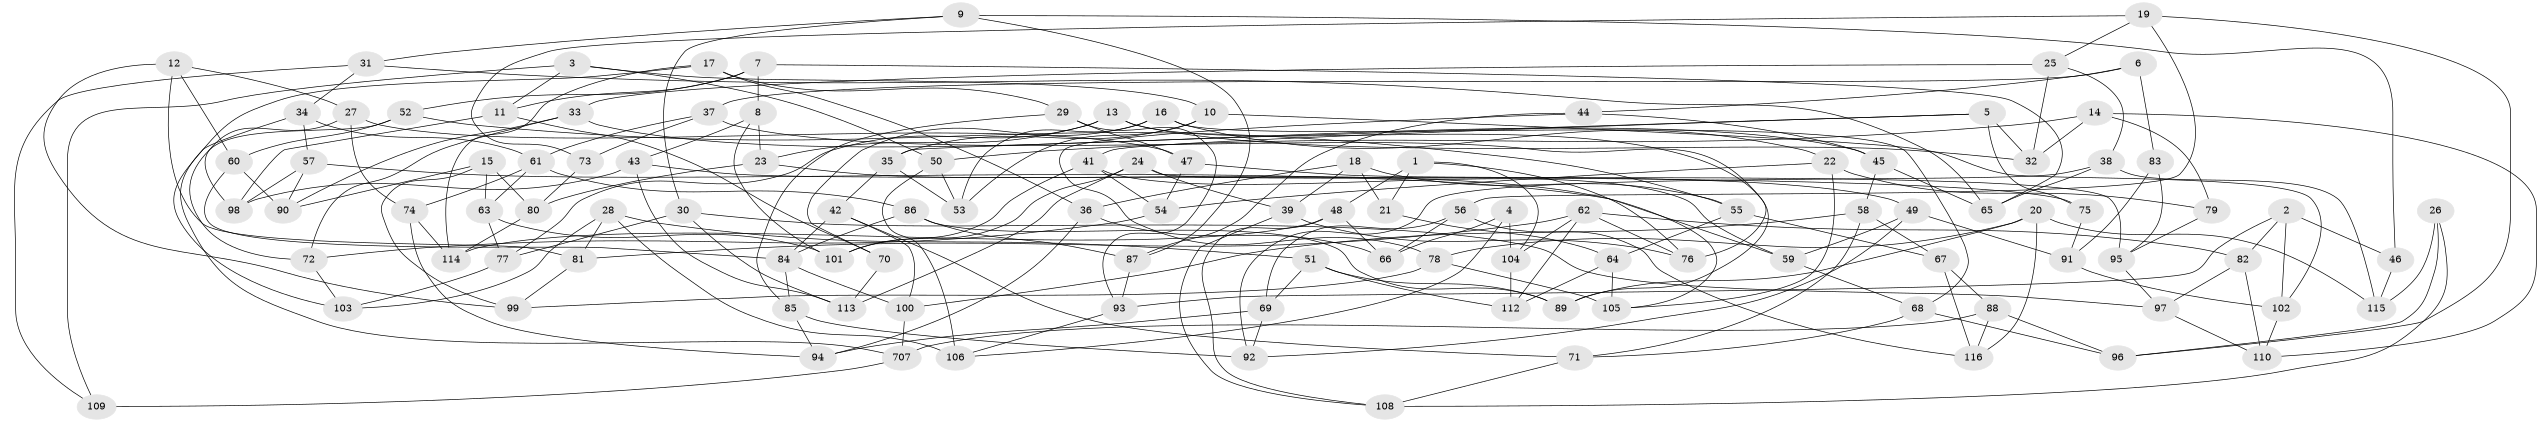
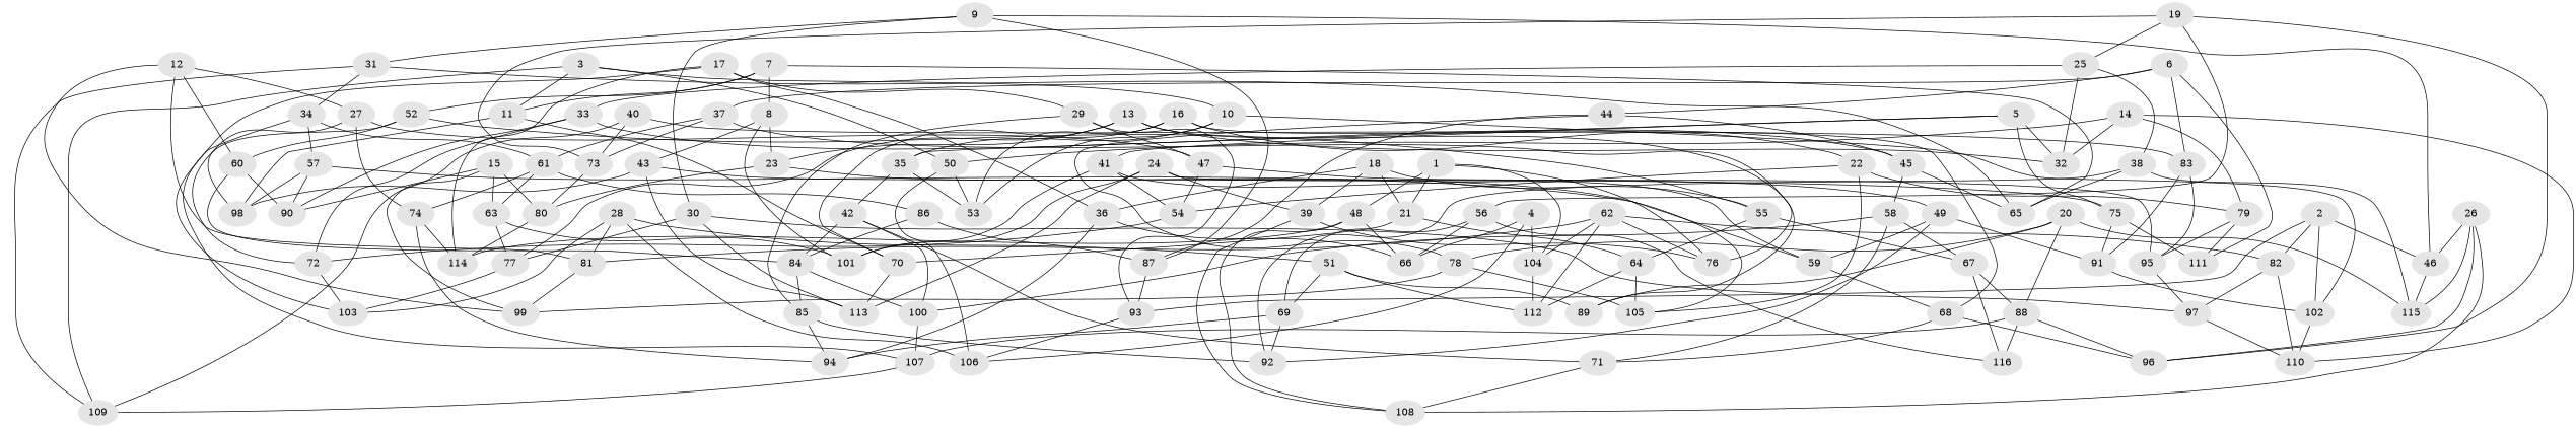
  graph {
    node [color=gray90 style=filled]
    1
    21
    48
    76
    104
    70
    64
    66
    114
    108
    112
    2
    46
    82
    93
    102
    115
    110
    97
    106
    3
    10
    11
    50
    109
    35
    53
    98
    4
    81
    99
    5
    32
    41
    75
    42
    101
    54
    59
+   111
    91
    6
    37
    44
    83
    73
    89
    61
    87
    78
    45
    95
    7
    8
    52
    65
    23
    43
    60
    55
    72
    80
    105
    113
    9
    30
    31
    77
    34
    12
    27
    47
    74
    90
    84
    13
    103
    14
    79
    15
    63
    16
    22
    68
    96
    71
    17
    29
    36
    85
    94
    18
    39
    67
    19
    25
    56
    33
    38
    116
    69
    20
    24
    92
    26
    49
    28
    51
    57
-   107 [label=707]
+   107
    58
    86
    100
+   40
    88
    62
    1 -- 21
    1 -- 48
    1 -- 76
    1 -- 104
+   21 -- 70
    21 -- 64
    48 -- 66
    48 -- 114
    48 -- 108
    104 -- 112
    70 -- 113
    64 -- 112
    64 -- 105
    2 -- 46
    2 -- 82
    2 -- 93
    2 -- 102
    46 -- 115
    82 -- 110
    82 -- 97
    93 -- 106
    102 -- 110
    97 -- 110
    3 -- 10
    3 -- 11
    3 -- 50
    3 -- 109
    10 -- 102
    10 -- 35
    10 -- 53
    11 -- 70
    11 -- 98
    50 -- 106
    50 -- 53
    35 -- 53
    35 -- 42
    4 -- 104
    4 -- 66
    4 -- 106
    81 -- 99
    5 -- 35
    5 -- 32
    5 -- 41
    5 -- 75
    41 -- 101
    41 -- 54
    41 -- 59
+   75 -- 111
    75 -- 91
    42 -- 84
    42 -- 71
    42 -- 100
    54 -- 72
    59 -- 68
    91 -- 102
+   6 -- 111
    6 -- 37
    6 -- 44
    6 -- 83
    37 -- 73
    37 -- 89
    37 -- 61
    44 -- 87
    44 -- 78
    44 -- 45
    83 -- 91
    83 -- 95
    73 -- 80
    61 -- 74
    61 -- 63
    61 -- 86
    87 -- 93
    78 -- 99
    78 -- 105
    45 -- 65
    45 -- 58
    95 -- 97
    7 -- 11
    7 -- 8
    7 -- 52
    7 -- 65
    8 -- 101
    8 -- 23
    8 -- 43
    52 -- 60
    52 -- 55
    52 -- 72
    23 -- 80
    23 -- 105
    43 -- 98
    43 -- 75
    43 -- 113
    60 -- 90
    60 -- 84
    55 -- 64
    55 -- 67
    72 -- 103
    80 -- 114
    9 -- 46
    9 -- 87
    9 -- 30
    9 -- 31
    30 -- 97
    30 -- 113
    30 -- 77
    31 -- 109
    31 -- 65
    31 -- 34
    77 -- 103
    34 -- 61
    34 -- 57
    34 -- 107
    12 -- 81
    12 -- 99
    12 -- 60
    12 -- 27
    27 -- 98
    27 -- 47
    27 -- 74
    47 -- 54
    47 -- 49
    74 -- 114
    74 -- 94
    84 -- 85
    84 -- 100
    13 -- 76
    13 -- 32
    13 -- 23
    13 -- 77
    14 -- 110
    14 -- 50
    14 -- 32
    14 -- 79
+   79 -- 111
    79 -- 95
    15 -- 99
    15 -- 80
    15 -- 90
    15 -- 63
    63 -- 101
    63 -- 77
    16 -- 70
    16 -- 53
    16 -- 22
    16 -- 68
    22 -- 54
    22 -- 105
    22 -- 79
    68 -- 96
    68 -- 71
    71 -- 108
    17 -- 114
    17 -- 103
    17 -- 29
    17 -- 36
    29 -- 93
    29 -- 47
    29 -- 85
    36 -- 66
    36 -- 94
    85 -- 94
    85 -- 92
    18 -- 21
    18 -- 55
    18 -- 36
    18 -- 39
    39 -- 76
    39 -- 108
    67 -- 116
    67 -- 88
    19 -- 73
    19 -- 96
    19 -- 25
    19 -- 56
    25 -- 32
    25 -- 33
    25 -- 38
    56 -- 66
    56 -- 116
    56 -- 69
    33 -- 45
    33 -- 72
    33 -- 90
    38 -- 115
    38 -- 65
    38 -- 92
    69 -- 94
    69 -- 92
    20 -- 115
    20 -- 89
    20 -- 78
-   20 -- 116
+   20 -- 88
    24 -- 101
    24 -- 95
    24 -- 113
    24 -- 39
    26 -- 108
+   26 -- 46
    26 -- 115
    26 -- 96
    49 -- 59
    49 -- 91
    49 -- 92
    28 -- 106
    28 -- 81
    28 -- 103
    28 -- 51
    51 -- 112
    51 -- 89
    51 -- 69
    57 -- 98
    57 -- 59
    57 -- 90
    107 -- 109
    58 -- 71
    58 -- 67
    58 -- 100
-   86 -- 89
    86 -- 87
    86 -- 84
    100 -- 107
+   40 -- 109
+   40 -- 83
+   40 -- 73
    88 -- 96
    88 -- 116
    88 -- 107
    62 -- 76
    62 -- 104
    62 -- 112
    62 -- 82
    62 -- 81
  }
